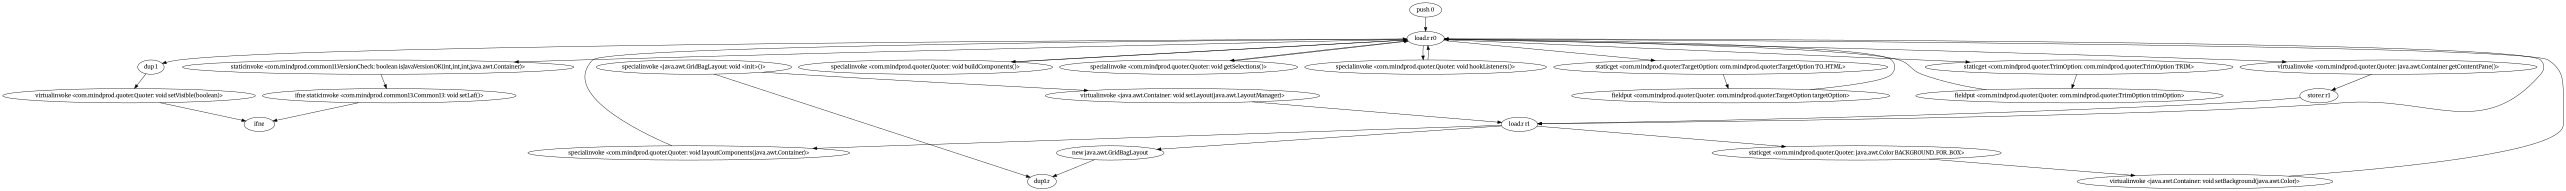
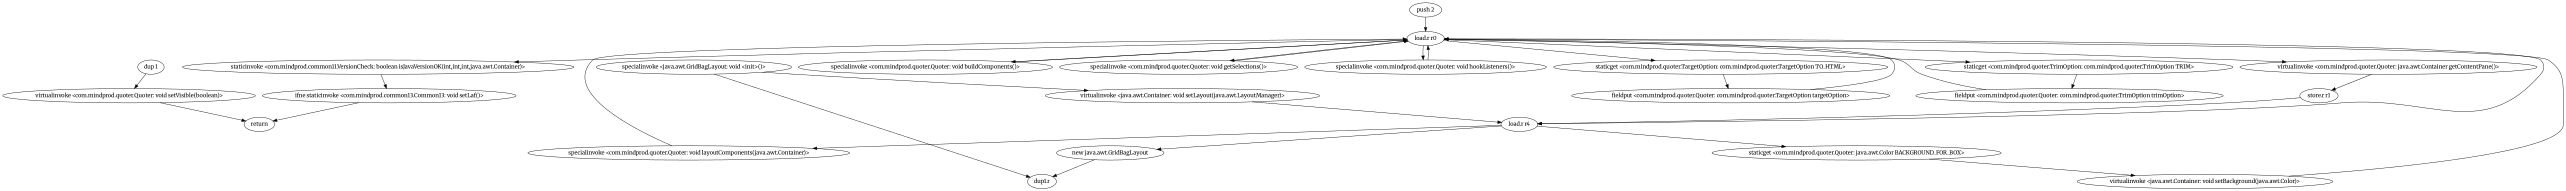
  digraph {
    fontname=Merriweather
    node [fontname=Merriweather]
    edge [fontname=Merriweather]
    n1 [label="dup 1"]
    "virtualinvoke <com.mindprod.quoter.Quoter: void setVisible(boolean)>"
-   return [label=ifne]
-   "push 0"
+   return
+   "push 0" [label="push 2"]
    "load.r r0"
    "staticinvoke <com.mindprod.common11.VersionCheck: boolean isJavaVersionOK(int,int,int,java.awt.Container)>"
    "virtualinvoke <com.mindprod.quoter.Quoter: java.awt.Container getContentPane()>"
-   "load.r r1"
+   "load.r r1" [label="load.r r4"]
    "staticget <com.mindprod.quoter.TargetOption: com.mindprod.quoter.TargetOption TO_HTML>"
    "staticget <com.mindprod.quoter.TrimOption: com.mindprod.quoter.TrimOption TRIM>"
    "specialinvoke <com.mindprod.quoter.Quoter: void buildComponents()>"
    "specialinvoke <com.mindprod.quoter.Quoter: void getSelections()>"
    "specialinvoke <com.mindprod.quoter.Quoter: void hookListeners()>"
    "ifne staticinvoke <com.mindprod.common13.Common13: void setLaf()>"
    "store.r r1"
    "new java.awt.GridBagLayout"
    "staticget <com.mindprod.quoter.Quoter: java.awt.Color BACKGROUND_FOR_BOX>"
    "specialinvoke <com.mindprod.quoter.Quoter: void layoutComponents(java.awt.Container)>"
    "fieldput <com.mindprod.quoter.Quoter: com.mindprod.quoter.TargetOption targetOption>"
    "fieldput <com.mindprod.quoter.Quoter: com.mindprod.quoter.TrimOption trimOption>"
    "dup1.r"
    "virtualinvoke <java.awt.Container: void setBackground(java.awt.Color)>"
    "specialinvoke <java.awt.GridBagLayout: void <init>()>"
    "virtualinvoke <java.awt.Container: void setLayout(java.awt.LayoutManager)>"
    n1 -> "virtualinvoke <com.mindprod.quoter.Quoter: void setVisible(boolean)>"
    "virtualinvoke <com.mindprod.quoter.Quoter: void setVisible(boolean)>" -> return
    "push 0" -> "load.r r0"
-   "load.r r0" -> n1
    "load.r r0" -> "staticinvoke <com.mindprod.common11.VersionCheck: boolean isJavaVersionOK(int,int,int,java.awt.Container)>"
    "load.r r0" -> "virtualinvoke <com.mindprod.quoter.Quoter: java.awt.Container getContentPane()>"
    "load.r r0" -> "load.r r1"
    "load.r r0" -> "staticget <com.mindprod.quoter.TargetOption: com.mindprod.quoter.TargetOption TO_HTML>"
    "load.r r0" -> "staticget <com.mindprod.quoter.TrimOption: com.mindprod.quoter.TrimOption TRIM>"
    "load.r r0" -> "specialinvoke <com.mindprod.quoter.Quoter: void buildComponents()>"
    "load.r r0" -> "specialinvoke <com.mindprod.quoter.Quoter: void getSelections()>"
    "load.r r0" -> "specialinvoke <com.mindprod.quoter.Quoter: void hookListeners()>"
    "staticinvoke <com.mindprod.common11.VersionCheck: boolean isJavaVersionOK(int,int,int,java.awt.Container)>" -> "ifne staticinvoke <com.mindprod.common13.Common13: void setLaf()>"
    "virtualinvoke <com.mindprod.quoter.Quoter: java.awt.Container getContentPane()>" -> "store.r r1"
    "load.r r1" -> "new java.awt.GridBagLayout"
    "load.r r1" -> "staticget <com.mindprod.quoter.Quoter: java.awt.Color BACKGROUND_FOR_BOX>"
    "load.r r1" -> "specialinvoke <com.mindprod.quoter.Quoter: void layoutComponents(java.awt.Container)>"
    "staticget <com.mindprod.quoter.TargetOption: com.mindprod.quoter.TargetOption TO_HTML>" -> "fieldput <com.mindprod.quoter.Quoter: com.mindprod.quoter.TargetOption targetOption>"
    "staticget <com.mindprod.quoter.TrimOption: com.mindprod.quoter.TrimOption TRIM>" -> "fieldput <com.mindprod.quoter.Quoter: com.mindprod.quoter.TrimOption trimOption>"
    "specialinvoke <com.mindprod.quoter.Quoter: void buildComponents()>" -> "load.r r0"
    "specialinvoke <com.mindprod.quoter.Quoter: void getSelections()>" -> "load.r r0"
    "specialinvoke <com.mindprod.quoter.Quoter: void hookListeners()>" -> "load.r r0"
    "ifne staticinvoke <com.mindprod.common13.Common13: void setLaf()>" -> return
    "store.r r1" -> "load.r r1"
    "new java.awt.GridBagLayout" -> "dup1.r"
    "staticget <com.mindprod.quoter.Quoter: java.awt.Color BACKGROUND_FOR_BOX>" -> "virtualinvoke <java.awt.Container: void setBackground(java.awt.Color)>"
    "specialinvoke <com.mindprod.quoter.Quoter: void layoutComponents(java.awt.Container)>" -> "load.r r0"
    "fieldput <com.mindprod.quoter.Quoter: com.mindprod.quoter.TargetOption targetOption>" -> "load.r r0"
    "fieldput <com.mindprod.quoter.Quoter: com.mindprod.quoter.TrimOption trimOption>" -> "load.r r0"
    "virtualinvoke <java.awt.Container: void setBackground(java.awt.Color)>" -> "load.r r0"
    "specialinvoke <java.awt.GridBagLayout: void <init>()>" -> "dup1.r"
    "specialinvoke <java.awt.GridBagLayout: void <init>()>" -> "virtualinvoke <java.awt.Container: void setLayout(java.awt.LayoutManager)>"
    "virtualinvoke <java.awt.Container: void setLayout(java.awt.LayoutManager)>" -> "load.r r1"
  }
